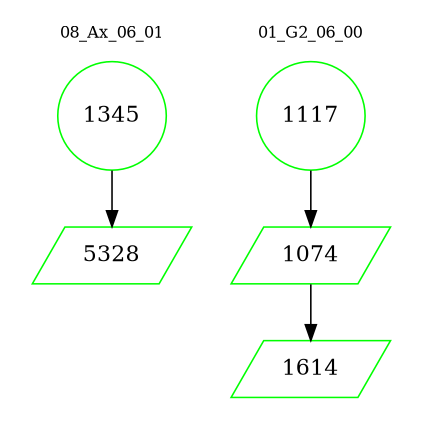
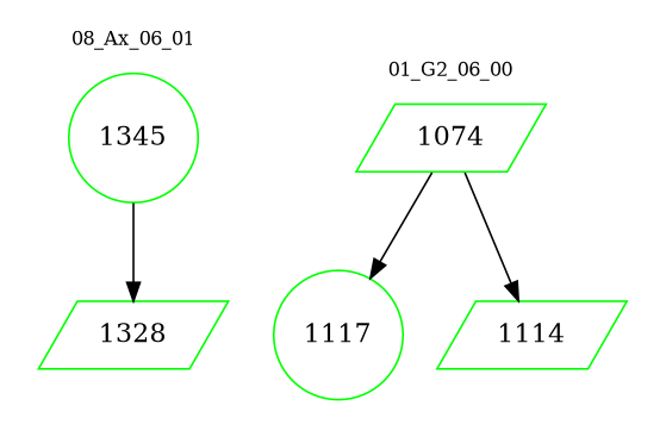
  digraph {
    node [color=green shape=parallelogram]
    edge [color=black]
    n1 [label=1345 shape=circle]
-   n2 [label=5328]
+   n2 [label=1328]
    n3 [label=1074]
    n4 [label=1117 shape=circle]
-   n5 [label=1614]
+   n5 [label=1114]
    subgraph cluster_1 {
      color=white
      fontsize=10
      label="08_Ax_06_01"
      n1
      n2
    }
    subgraph cluster_2 {
      color=white
      fontsize=10
      label="01_G2_06_00"
      n3
      n4
      n5
    }
    n1 -> n2
-   n4 -> n3
+   n3 -> n4
    n3 -> n5
  }
